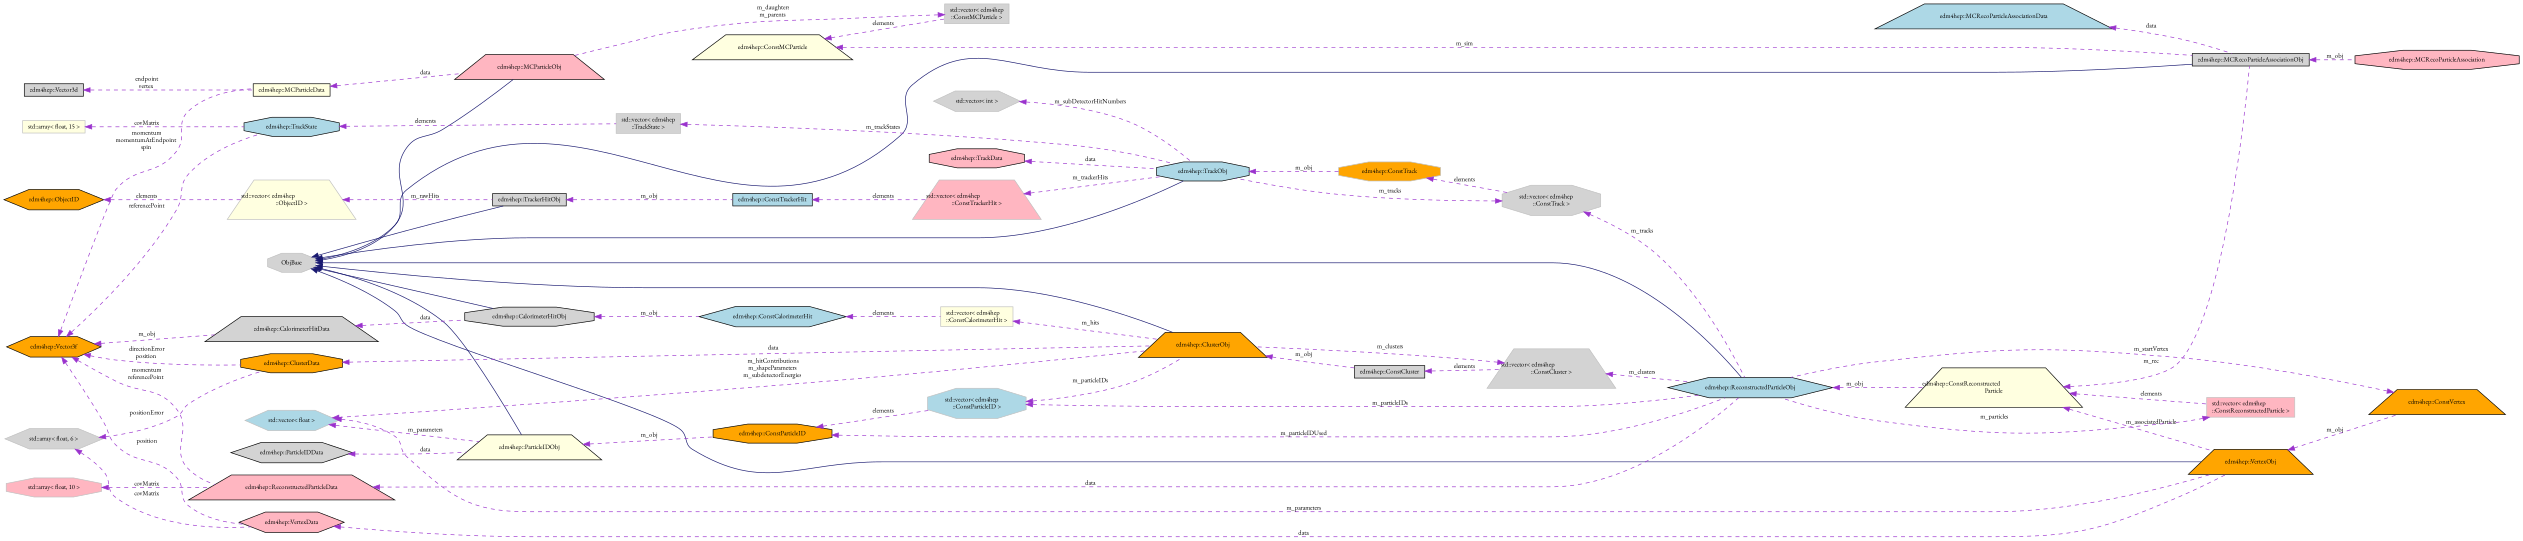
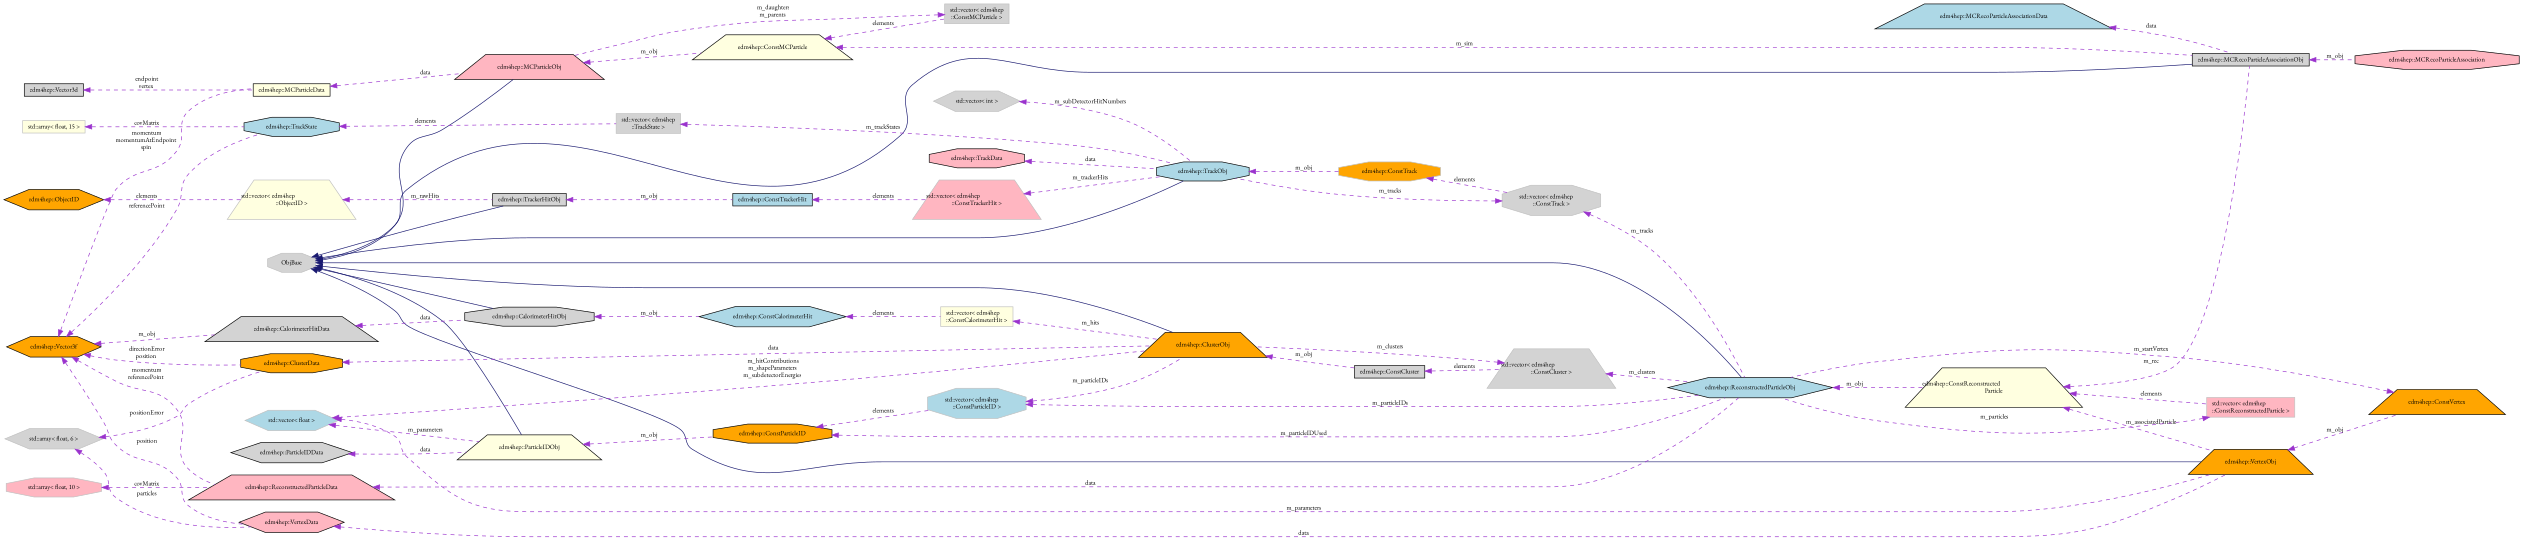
  digraph {
    fontname="EB Garamond"
    rankdir=LR
    node [color=black fillcolor=lightgrey fontname="EB Garamond" fontsize=10 shape=trapezium style=filled]
    edge [color=darkorchid3 dir=back fontname="EB Garamond" fontsize=10 labelfontname=Helvetica labelfontsize=10 style=dashed]
    n1 [fillcolor=lightpink fontcolor=black height=0.2 label="edm4hep::MCRecoParticleAssociation" shape=octagon width=0.4]
    n2 [height=0.2 label="edm4hep::MCRecoParticleAssociationObj" shape=box width=0.4]
    n3 [color=grey75 height=0.2 label=ObjBase shape=octagon width=0.4]
    n4 [fillcolor=lightblue height=0.2 label="edm4hep::ReconstructedParticleObj" shape=hexagon width=0.4]
    n5 [fillcolor=orange height=0.2 label="edm4hep::ClusterObj" width=0.4]
    n6 [fillcolor=lightyellow height=0.2 label="edm4hep::ParticleIDObj" width=0.4]
    n7 [height=0.2 label="edm4hep::CalorimeterHitObj" shape=octagon width=0.4]
    n8 [fillcolor=lightblue height=0.2 label="edm4hep::TrackObj" shape=octagon width=0.4]
    n9 [height=0.2 label="edm4hep::TrackerHitObj" shape=box width=0.4]
    n10 [fillcolor=orange height=0.2 label="edm4hep::VertexObj" width=0.4]
    n11 [fillcolor=lightpink height=0.2 label="edm4hep::MCParticleObj" width=0.4]
    n12 [fillcolor=lightyellow height=0.2 label="edm4hep::ConstReconstructed\lParticle" width=0.4]
    n13 [height=0.2 label="edm4hep::ConstCluster" shape=box width=0.4]
    n14 [fillcolor=orange height=0.2 label="edm4hep::ConstParticleID" shape=octagon width=0.4]
    n15 [fillcolor=lightblue height=0.2 label="edm4hep::ConstCalorimeterHit" shape=hexagon width=0.4]
    n16 [color=grey75 fillcolor=orange height=0.2 label="edm4hep::ConstTrack" shape=octagon width=0.4]
    n17 [fillcolor=lightblue height=0.2 label="edm4hep::ConstTrackerHit" shape=box width=0.4]
    n18 [fillcolor=orange height=0.2 label="edm4hep::ConstVertex" width=0.4]
    n19 [fillcolor=lightyellow height=0.2 label="edm4hep::ConstMCParticle" width=0.4]
    n20 [color=grey75 fillcolor=lightpink height=0.2 label="std::vector\< edm4hep\l::ConstReconstructedParticle \>" shape=box width=0.4]
    n21 [color=grey75 height=0.2 label="std::vector\< edm4hep\l::ConstCluster \>" width=0.4]
    n22 [color=grey75 fillcolor=lightblue height=0.2 label="std::vector\< edm4hep\l::ConstParticleID \>" shape=octagon width=0.4]
    n23 [height=0.2 label="edm4hep::ParticleIDData" shape=hexagon width=0.4]
    n24 [color=grey75 fillcolor=lightblue height=0.2 label="std::vector\< float \>" shape=hexagon width=0.4]
    n25 [color=grey75 fillcolor=lightyellow height=0.2 label="std::vector\< edm4hep\l::ConstCalorimeterHit \>" shape=box width=0.4]
    n26 [height=0.2 label="edm4hep::CalorimeterHitData" width=0.4]
    n27 [fillcolor=orange height=0.2 label="edm4hep::Vector3f" shape=hexagon width=0.4]
    n28 [fillcolor=orange height=0.2 label="edm4hep::ClusterData" shape=octagon width=0.4]
    n29 [fillcolor=lightblue height=0.2 label="edm4hep::TrackState" shape=octagon width=0.4]
    n30 [fillcolor=lightpink height=0.2 label="edm4hep::ReconstructedParticleData" width=0.4]
    n31 [fillcolor=lightpink height=0.2 label="edm4hep::VertexData" shape=hexagon width=0.4]
    n32 [fillcolor=lightyellow height=0.2 label="edm4hep::MCParticleData" shape=box width=0.4]
    n33 [color=grey75 height=0.2 label="std::vector\< edm4hep\l::TrackState \>" shape=box width=0.4]
    n34 [color=grey75 height=0.2 label="std::array\< float, 6 \>" shape=hexagon width=0.4]
    n35 [color=grey75 height=0.2 label="std::vector\< edm4hep\l::ConstTrack \>" shape=octagon width=0.4]
    n36 [color=grey75 fillcolor=lightyellow height=0.2 label="std::array\< float, 15 \>" shape=box width=0.4]
    n37 [color=grey75 fillcolor=lightpink height=0.2 label="std::vector\< edm4hep\l::ConstTrackerHit \>" width=0.4]
    n38 [color=grey75 fillcolor=lightyellow height=0.2 label="std::vector\< edm4hep\l::ObjectID \>" width=0.4]
    n39 [fillcolor=orange height=0.2 label="edm4hep::ObjectID" shape=hexagon width=0.4]
    n40 [height=0.2 label="edm4hep::Vector3d" shape=box width=0.4]
    n41 [color=grey75 height=0.2 label="std::vector\< int \>" shape=hexagon width=0.4]
    n42 [fillcolor=lightpink height=0.2 label="edm4hep::TrackData" shape=octagon width=0.4]
    n43 [color=grey75 fillcolor=lightpink height=0.2 label="std::array\< float, 10 \>" shape=octagon width=0.4]
    n44 [color=grey75 height=0.2 label="std::vector\< edm4hep\l::ConstMCParticle \>" shape=box width=0.4]
    n45 [fillcolor=lightblue height=0.2 label="edm4hep::MCRecoParticleAssociationData" width=0.4]
    n2 -> n1 [label=" m_obj"]
    n3 -> n2 [color=midnightblue style=solid]
    n3 -> n4 [color=midnightblue style=solid]
    n3 -> n5 [color=midnightblue style=solid]
    n3 -> n6 [color=midnightblue style=solid]
    n3 -> n7 [color=midnightblue style=solid]
    n3 -> n8 [color=midnightblue style=solid]
    n3 -> n9 [color=midnightblue style=solid]
    n3 -> n10 [color=midnightblue style=solid]
    n3 -> n11 [color=midnightblue style=solid]
    n4 -> n12 [label=" m_obj"]
    n5 -> n13 [label=" m_obj"]
    n6 -> n14 [label=" m_obj"]
    n7 -> n15 [label=" m_obj"]
    n8 -> n16 [label=" m_obj"]
    n9 -> n17 [label=" m_obj"]
    n10 -> n18 [label=" m_obj"]
+   n11 -> n19 [label=" m_obj"]
    n12 -> n2 [label=" m_rec"]
    n12 -> n10 [label=" m_associatedParticle"]
    n12 -> n20 [label=" elements"]
    n13 -> n21 [label=" elements"]
    n14 -> n4 [label=" m_particleIDUsed"]
    n14 -> n22 [label=" elements"]
    n15 -> n25 [label=" elements"]
    n16 -> n35 [label=" elements"]
    n17 -> n37 [label=" elements"]
    n18 -> n4 [label=" m_startVertex"]
    n19 -> n2 [label=" m_sim"]
    n19 -> n44 [label=" elements"]
    n20 -> n4 [label=" m_particles"]
    n21 -> n4 [label=" m_clusters"]
    n21 -> n5 [label=" m_clusters"]
    n22 -> n4 [label=" m_particleIDs"]
    n22 -> n5 [label=" m_particleIDs"]
    n23 -> n6 [label=" data"]
    n24 -> n5 [label=" m_hitContributions\nm_shapeParameters\nm_subdetectorEnergies"]
    n24 -> n6 [label=" m_parameters"]
    n24 -> n10 [label=" m_parameters"]
    n25 -> n5 [label=" m_hits"]
    n26 -> n7 [label=" data"]
    n27 -> n26 [label=" m_obj"]
    n27 -> n28 [label=" directionError\nposition"]
    n27 -> n29 [label=" referencePoint"]
    n27 -> n30 [label=" momentum\nreferencePoint"]
    n27 -> n31 [label=" position"]
    n27 -> n32 [label=" momentum\nmomentumAtEndpoint\nspin"]
    n28 -> n5 [label=" data"]
    n29 -> n33 [label=" elements"]
    n30 -> n4 [label=" data"]
    n31 -> n10 [label=" data"]
    n32 -> n11 [label=" data"]
    n33 -> n8 [label=" m_trackStates"]
    n34 -> n28 [label=" positionError"]
-   n34 -> n31 [label=" covMatrix"]
+   n34 -> n31 [label=" particles"]
    n35 -> n4 [label=" m_tracks"]
    n35 -> n8 [label=" m_tracks"]
    n36 -> n29 [label=" covMatrix"]
    n37 -> n8 [label=" m_trackerHits"]
    n38 -> n9 [label=" m_rawHits"]
    n39 -> n38 [label=" elements"]
    n40 -> n32 [label=" endpoint\nvertex"]
    n41 -> n8 [label=" m_subDetectorHitNumbers"]
    n42 -> n8 [label=" data"]
    n43 -> n30 [label=" covMatrix"]
    n44 -> n11 [label=" m_daughters\nm_parents"]
    n45 -> n2 [label=" data"]
  }
